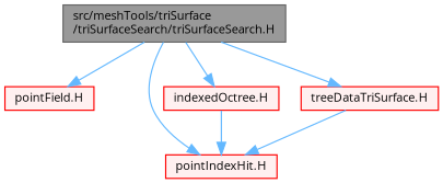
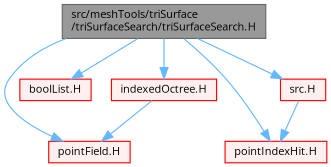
  digraph {
    fontname="Open Sans"
    node [color=red fillcolor="#FFF0F0" fontname="Open Sans" fontsize=10 shape=box style=filled]
    edge [color=steelblue1 fontname="Open Sans" fontsize=10 labelfontname=Helvetica labelfontsize=10 style=solid]
    n1 [color=gray40 fillcolor=grey60 fontcolor=black height=0.2 label="src/meshTools/triSurface\l/triSurfaceSearch/triSurfaceSearch.H" width=0.4]
    n2 [height=0.2 label="pointField.H" width=0.4]
+   n3 [height=0.2 label="boolList.H" width=0.4]
    n4 [height=0.2 label="pointIndexHit.H" width=0.4]
    n5 [height=0.2 label="indexedOctree.H" width=0.4]
-   n6 [height=0.2 label="treeDataTriSurface.H" width=0.4]
+   n6 [height=0.2 label="src.H" width=0.4]
    n1 -> n2
+   n1 -> n3
    n1 -> n4
    n1 -> n5
    n1 -> n6
-   n5 -> n4
+   n5 -> n2
    n6 -> n4
  }
